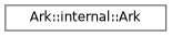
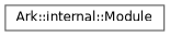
  digraph {
    rankdir=LR
-   n1 [color=grey40 fillcolor=white fontname=Helvetica fontsize=10 height=0.2 label="Ark::internal::Ark" shape=box style=filled width=0.4]
+   n1 [color=grey40 fillcolor=white fontname=Helvetica fontsize=10 height=0.2 label="Ark::internal::Module" shape=box style=filled width=0.4]
  }
